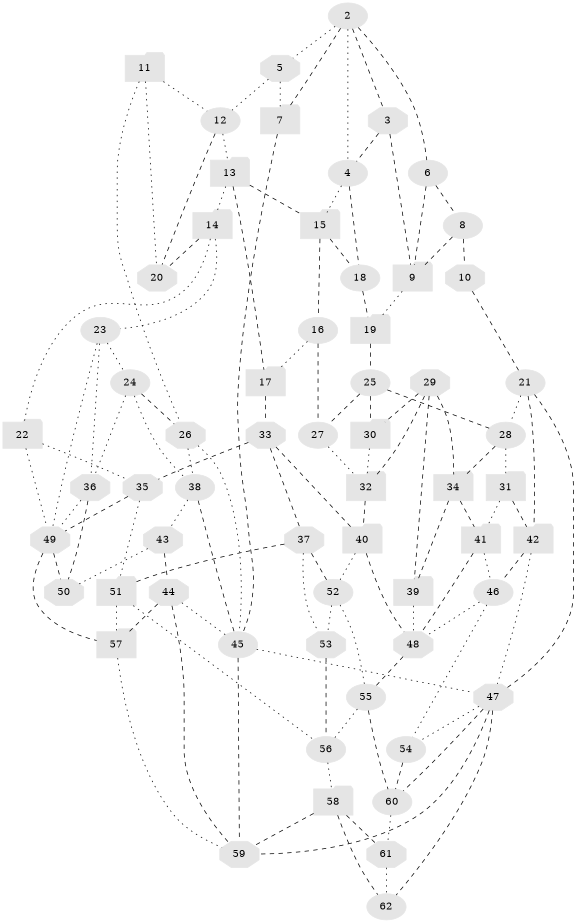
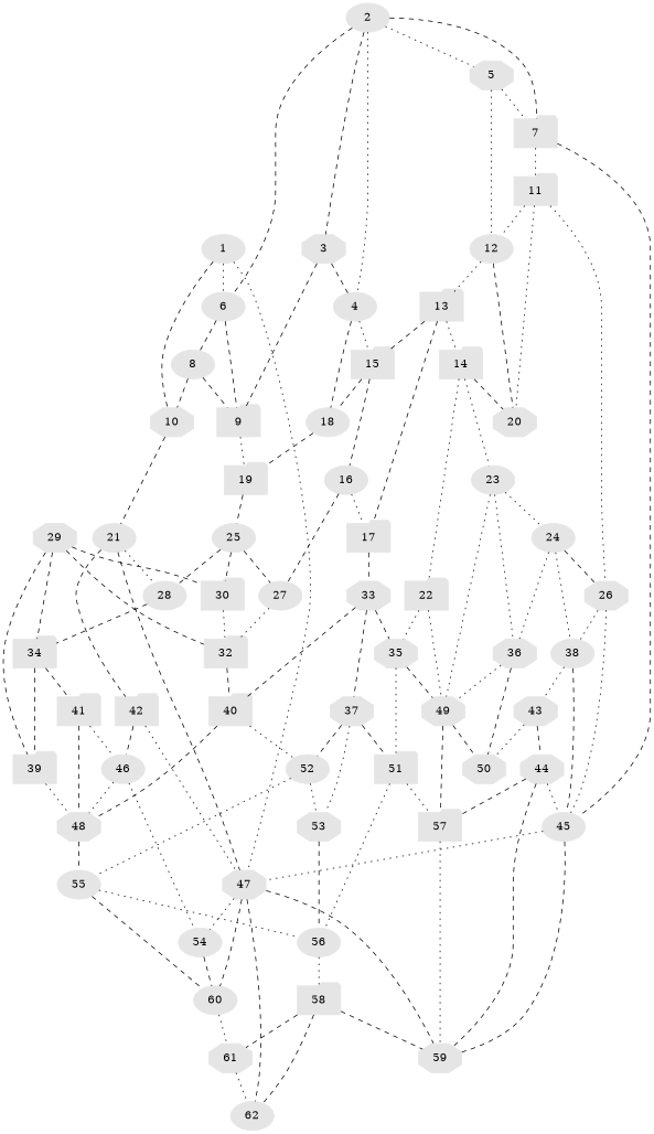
  graph {
    node [color=gray90 shape=ellipse style=filled]
    edge [style=dashed weight=1.0]
+   1
    6
    10 [shape=octagon]
    47 [shape=octagon]
    9 [shape=folder]
    8
    21
    59 [shape=octagon]
    54
    60
    62
    2
    3 [shape=octagon]
    4
    5 [shape=octagon]
    7 [shape=folder]
    15 [shape=folder]
    18
    12
    11 [shape=folder]
    45
    19 [shape=folder]
    16
    20 [shape=octagon]
    13 [shape=folder]
    26 [shape=octagon]
    25
    28
    42 [shape=folder]
    38
    14 [shape=folder]
    17 [shape=folder]
    22 [shape=folder]
    23
    33 [shape=octagon]
    35 [shape=octagon]
    49 [shape=octagon]
    24
    36 [shape=octagon]
    27
    32 [shape=folder]
    40 [shape=folder]
    37 [shape=octagon]
    30 [shape=folder]
-   31 [shape=folder]
    34 [shape=folder]
    46
    51 [shape=folder]
    50 [shape=octagon]
    57 [shape=folder]
    43 [shape=octagon]
    41 [shape=folder]
    39 [shape=folder]
    29 [shape=octagon]
    48 [shape=octagon]
    52
    53 [shape=octagon]
    56
    55
    44 [shape=octagon]
    61 [shape=octagon]
    58 [shape=folder]
+   1 -- 6 [style=dotted]
+   1 -- 10
+   1 -- 47 [style=dotted]
    6 -- 9
    6 -- 8
    10 -- 21
    47 -- 59
    47 -- 54 [style=dotted]
    47 -- 60
    47 -- 62
    9 -- 19 [style=dotted]
    8 -- 10 [weight=2.0]
    8 -- 9
    21 -- 47
    21 -- 28 [style=dotted]
    21 -- 42
    54 -- 60
    60 -- 61 [style=dotted]
    2 -- 6
    2 -- 3
    2 -- 4 [style=dotted]
    2 -- 5 [style=dotted]
    2 -- 7
    3 -- 9
    3 -- 4
    4 -- 15 [style=dotted]
    4 -- 18
    5 -- 7 [style=dotted]
    5 -- 12 [style=dotted]
+   7 -- 11 [style=dotted]
    7 -- 45
    15 -- 18
    15 -- 16
    18 -- 19 [weight=2.0]
    12 -- 20
    12 -- 13 [style=dotted]
    11 -- 12 [style=dotted]
    11 -- 20 [style=dotted]
    11 -- 26 [style=dotted]
    45 -- 47 [style=dotted]
    45 -- 59
    19 -- 25
    16 -- 17 [style=dotted]
    16 -- 27 [weight=2.0]
    13 -- 15
    13 -- 14 [style=dotted]
    13 -- 17
    26 -- 45 [style=dotted]
    26 -- 38 [style=dotted]
    25 -- 28
    25 -- 27
    25 -- 30
-   28 -- 31 [style=dotted]
    28 -- 34
    42 -- 47 [style=dotted]
    42 -- 46
    38 -- 45
    38 -- 43 [style=dotted]
    14 -- 20
    14 -- 22 [style=dotted]
    14 -- 23 [style=dotted]
    17 -- 33
    22 -- 35 [style=dotted]
    22 -- 49 [style=dotted]
    23 -- 49 [style=dotted]
    23 -- 24 [style=dotted]
    23 -- 36 [style=dotted]
    33 -- 35
    33 -- 40
    33 -- 37
    35 -- 49
    35 -- 51 [style=dotted]
    49 -- 50
    49 -- 57
    24 -- 26
    24 -- 38 [style=dotted]
    24 -- 36 [style=dotted]
    36 -- 49 [style=dotted]
    36 -- 50
    27 -- 32 [style=dotted]
    32 -- 40
    40 -- 48
    40 -- 52 [style=dotted]
    37 -- 51
    37 -- 52
    37 -- 53 [style=dotted]
    30 -- 32 [style=dotted]
-   31 -- 42
-   31 -- 41 [style=dotted]
    34 -- 41
    34 -- 39
    46 -- 54 [style=dotted]
    46 -- 48 [style=dotted]
    51 -- 57 [style=dotted]
    51 -- 56 [style=dotted]
    57 -- 59 [style=dotted]
    43 -- 50 [style=dotted weight=2.0]
    43 -- 44
    41 -- 46 [style=dotted]
    41 -- 48
    39 -- 48 [style=dotted weight=2.0]
    29 -- 32
    29 -- 30
    29 -- 34
    29 -- 39
    48 -- 55
    52 -- 53 [style=dotted]
    52 -- 55 [style=dotted]
    53 -- 56
    56 -- 58 [style=dotted]
    55 -- 60
    55 -- 56 [style=dotted]
    44 -- 59
    44 -- 45 [style=dotted]
    44 -- 57
    61 -- 62 [style=dotted weight=2.0]
    58 -- 59
    58 -- 62
    58 -- 61
  }
